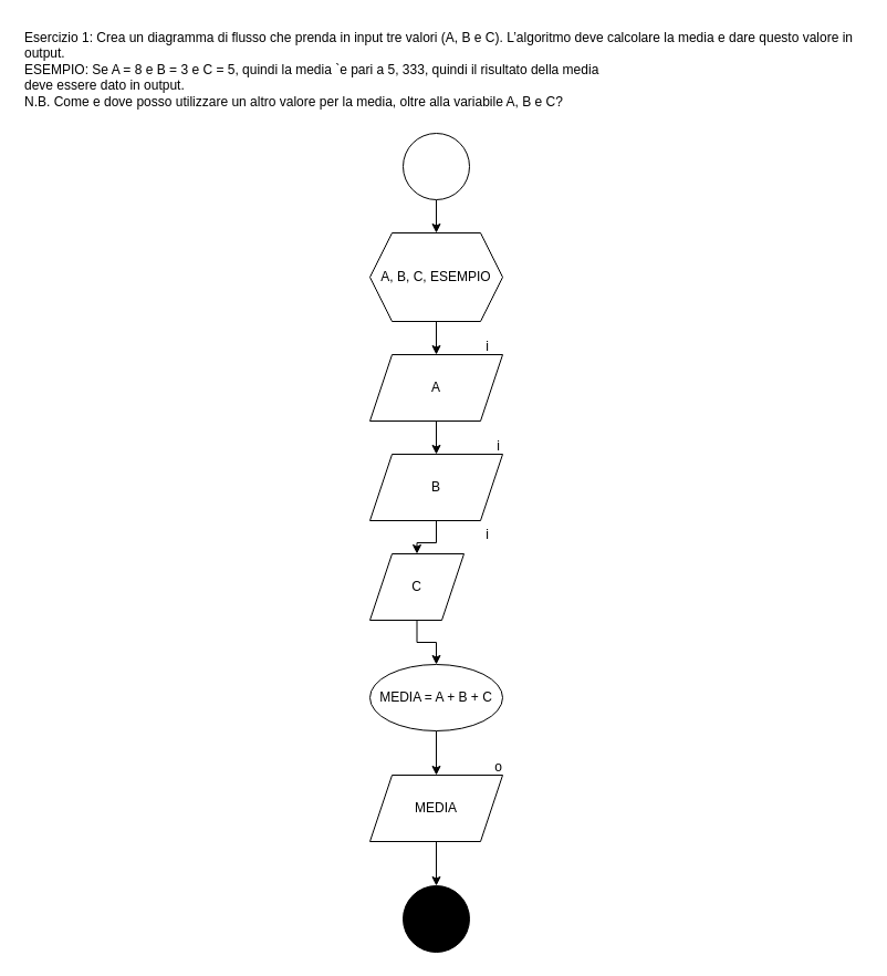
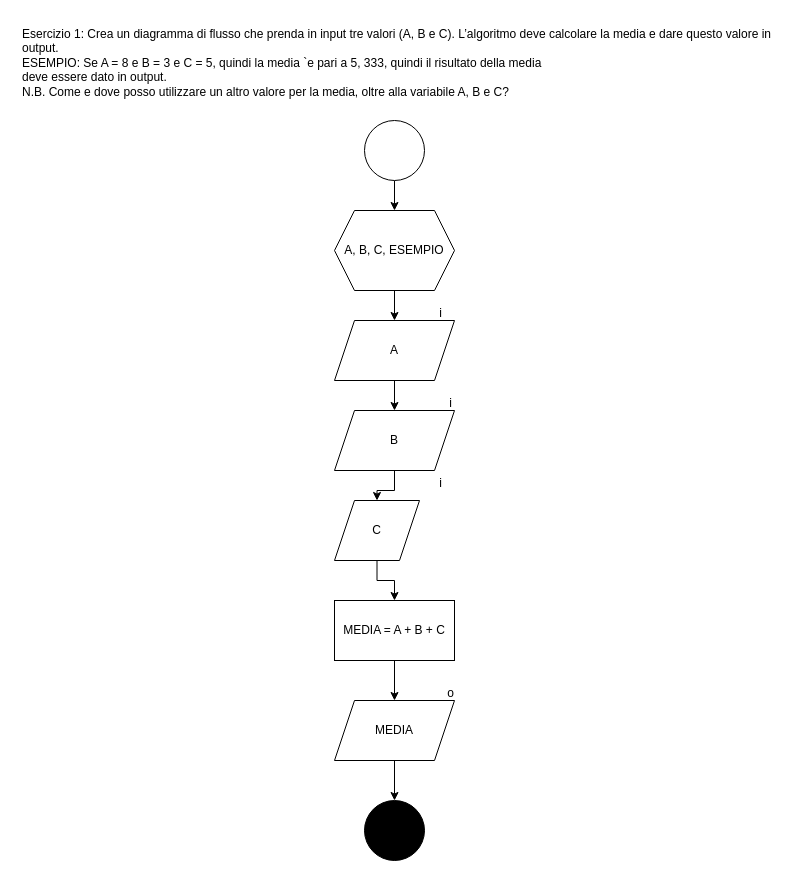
  <mxCell id="0" />
  <mxCell id="1" parent="0" />
  <mxCell id="2" value="Esercizio 1: Crea un diagramma di flusso che prenda in input tre valori (A, B e C). L’algoritmo deve calcolare la media e dare questo valore in output.&#10;ESEMPIO: Se A = 8 e B = 3 e C = 5, quindi la media `e pari a 5, 333, quindi il risultato della media&#10;deve essere dato in output.&#10;N.B. Come e dove posso utilizzare un altro valore per la media, oltre alla variabile A, B e C?" style="text;whiteSpace=wrap;" vertex="1" parent="1"><mxGeometry x="20" y="20" width="760" height="90" as="geometry" /></mxCell>
  <mxCell id="3" value="" style="edgeStyle=orthogonalEdgeStyle;rounded=0;orthogonalLoop=1;jettySize=auto;html=1;" edge="1" parent="1" source="4" target="6"><mxGeometry relative="1" as="geometry" /></mxCell>
  <mxCell id="4" value="" style="ellipse;whiteSpace=wrap;html=1;aspect=fixed;" vertex="1" parent="1"><mxGeometry x="364" y="120" width="60" height="60" as="geometry" /></mxCell>
  <mxCell id="5" value="" style="edgeStyle=orthogonalEdgeStyle;rounded=0;orthogonalLoop=1;jettySize=auto;html=1;" edge="1" parent="1" source="6" target="8"><mxGeometry relative="1" as="geometry" /></mxCell>
  <mxCell id="6" value="A, B, C, ESEMPIO" style="shape=hexagon;perimeter=hexagonPerimeter2;whiteSpace=wrap;html=1;fixedSize=1;" vertex="1" parent="1"><mxGeometry x="334" y="210" width="120" height="80" as="geometry" /></mxCell>
  <mxCell id="7" value="" style="edgeStyle=orthogonalEdgeStyle;rounded=0;orthogonalLoop=1;jettySize=auto;html=1;" edge="1" parent="1" source="8" target="10"><mxGeometry relative="1" as="geometry" /></mxCell>
  <mxCell id="8" value="A" style="shape=parallelogram;perimeter=parallelogramPerimeter;whiteSpace=wrap;html=1;fixedSize=1;" vertex="1" parent="1"><mxGeometry x="334" y="320" width="120" height="60" as="geometry" /></mxCell>
  <mxCell id="9" value="" style="edgeStyle=orthogonalEdgeStyle;rounded=0;orthogonalLoop=1;jettySize=auto;html=1;" edge="1" parent="1" source="10" target="12"><mxGeometry relative="1" as="geometry" /></mxCell>
  <mxCell id="10" value="B" style="shape=parallelogram;perimeter=parallelogramPerimeter;whiteSpace=wrap;html=1;fixedSize=1;" vertex="1" parent="1"><mxGeometry x="334" y="410" width="120" height="60" as="geometry" /></mxCell>
  <mxCell id="11" value="" style="edgeStyle=orthogonalEdgeStyle;rounded=0;orthogonalLoop=1;jettySize=auto;html=1;" edge="1" parent="1" source="12" target="14"><mxGeometry relative="1" as="geometry" /></mxCell>
  <mxCell id="12" value="C" style="shape=parallelogram;perimeter=parallelogramPerimeter;whiteSpace=wrap;html=1;fixedSize=1;" vertex="1" parent="1"><mxGeometry x="334" y="500" width="85" height="60" as="geometry" /></mxCell>
  <mxCell id="13" value="" style="edgeStyle=orthogonalEdgeStyle;rounded=0;orthogonalLoop=1;jettySize=auto;html=1;" edge="1" parent="1" source="14" target="16"><mxGeometry relative="1" as="geometry" /></mxCell>
- <mxCell id="14" value="MEDIA = A + B + C" style="ellipse;whiteSpace=wrap;html=1;" vertex="1" parent="1"><mxGeometry x="334" y="600" width="120" height="60" as="geometry" /></mxCell>
+ <mxCell id="14" value="MEDIA = A + B + C" style="whiteSpace=wrap;html=1;" vertex="1" parent="1"><mxGeometry x="334" y="600" width="120" height="60" as="geometry" /></mxCell>
  <mxCell id="15" value="" style="edgeStyle=orthogonalEdgeStyle;rounded=0;orthogonalLoop=1;jettySize=auto;html=1;" edge="1" parent="1" source="16" target="17"><mxGeometry relative="1" as="geometry" /></mxCell>
  <mxCell id="16" value="MEDIA" style="shape=parallelogram;perimeter=parallelogramPerimeter;whiteSpace=wrap;html=1;fixedSize=1;" vertex="1" parent="1"><mxGeometry x="334" y="700" width="120" height="60" as="geometry" /></mxCell>
  <mxCell id="17" value="" style="ellipse;whiteSpace=wrap;html=1;aspect=fixed;fillColor=#000000;" vertex="1" parent="1"><mxGeometry x="364" y="800" width="60" height="60" as="geometry" /></mxCell>
  <mxCell id="18" value="i" style="text;html=1;align=center;verticalAlign=middle;resizable=0;points=[];autosize=1;strokeColor=none;fillColor=none;" vertex="1" parent="1"><mxGeometry x="425" y="298" width="30" height="30" as="geometry" /></mxCell>
  <mxCell id="19" value="i" style="text;html=1;align=center;verticalAlign=middle;resizable=0;points=[];autosize=1;strokeColor=none;fillColor=none;" vertex="1" parent="1"><mxGeometry x="435" y="388" width="30" height="30" as="geometry" /></mxCell>
  <mxCell id="20" value="i" style="text;html=1;align=center;verticalAlign=middle;resizable=0;points=[];autosize=1;strokeColor=none;fillColor=none;" vertex="1" parent="1"><mxGeometry x="425" y="468" width="30" height="30" as="geometry" /></mxCell>
  <mxCell id="21" value="o" style="text;html=1;align=center;verticalAlign=middle;resizable=0;points=[];autosize=1;strokeColor=none;fillColor=none;" vertex="1" parent="1"><mxGeometry x="435" y="678" width="30" height="30" as="geometry" /></mxCell>
